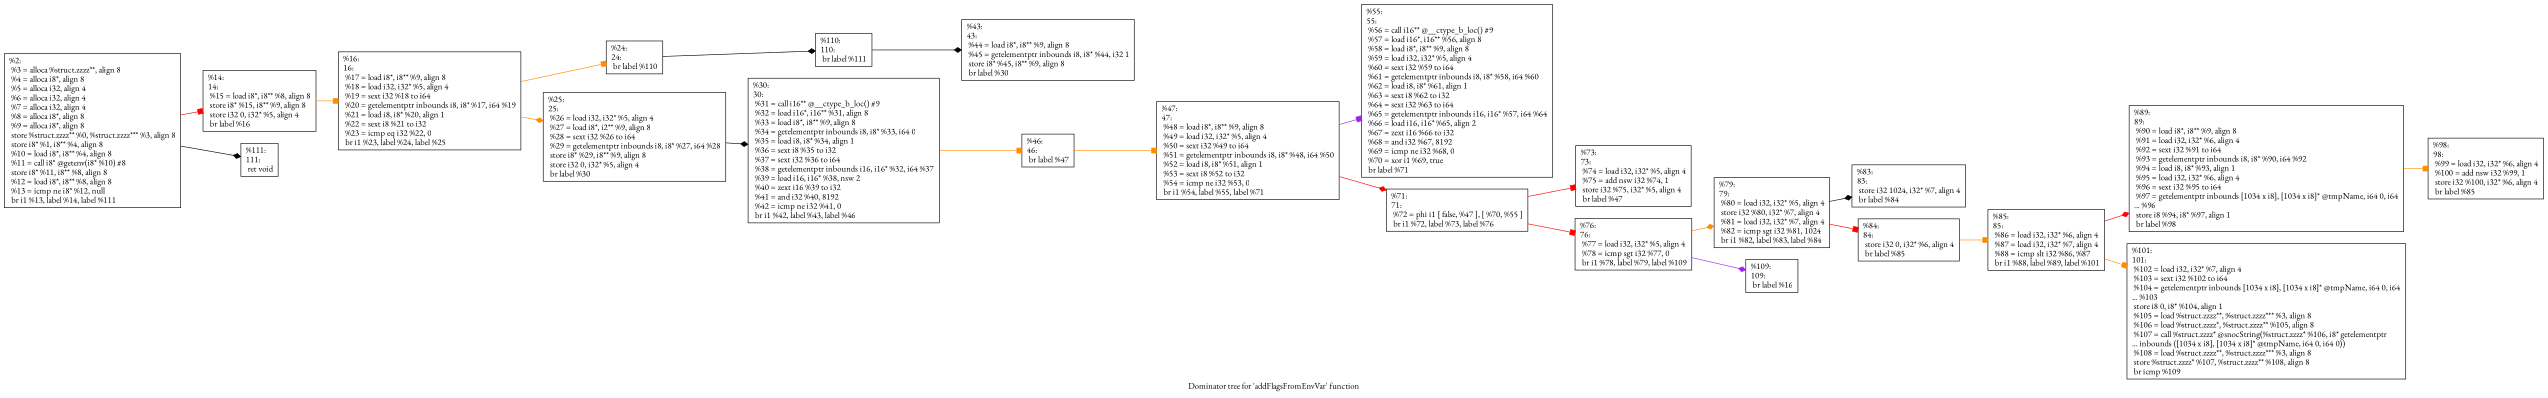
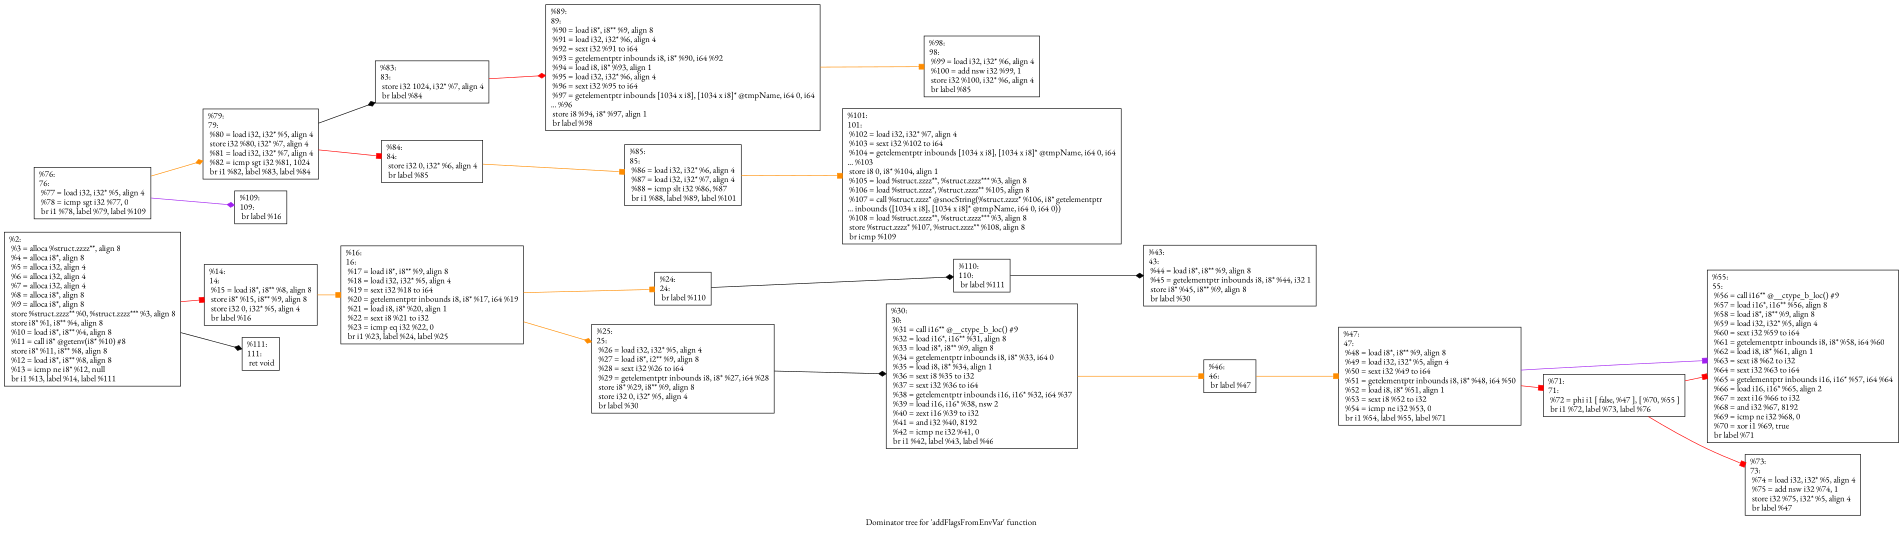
  digraph {
    fontname="EB Garamond"
    label="Dominator tree for 'addFlagsFromEnvVar' function"
    rankdir=LR
    node [fontname="EB Garamond" shape=record]
    edge [arrowhead=box color=darkorange fontname="EB Garamond"]
    n1 [label="{%2:\l  %3 = alloca %struct.zzzz**, align 8\l  %4 = alloca i8*, align 8\l  %5 = alloca i32, align 4\l  %6 = alloca i32, align 4\l  %7 = alloca i32, align 4\l  %8 = alloca i8*, align 8\l  %9 = alloca i8*, align 8\l  store %struct.zzzz** %0, %struct.zzzz*** %3, align 8\l  store i8* %1, i8** %4, align 8\l  %10 = load i8*, i8** %4, align 8\l  %11 = call i8* @getenv(i8* %10) #8\l  store i8* %11, i8** %8, align 8\l  %12 = load i8*, i8** %8, align 8\l  %13 = icmp ne i8* %12, null\l  br i1 %13, label %14, label %111\l}"]
    n2 [label="{%14:\l14:                                               \l  %15 = load i8*, i8** %8, align 8\l  store i8* %15, i8** %9, align 8\l  store i32 0, i32* %5, align 4\l  br label %16\l}"]
    n3 [label="{%111:\l111:                                              \l  ret void\l}"]
    n4 [label="{%16:\l16:                                               \l  %17 = load i8*, i8** %9, align 8\l  %18 = load i32, i32* %5, align 4\l  %19 = sext i32 %18 to i64\l  %20 = getelementptr inbounds i8, i8* %17, i64 %19\l  %21 = load i8, i8* %20, align 1\l  %22 = sext i8 %21 to i32\l  %23 = icmp eq i32 %22, 0\l  br i1 %23, label %24, label %25\l}"]
    n5 [label="{%24:\l24:                                               \l  br label %110\l}"]
    n6 [label="{%25:\l25:                                               \l  %26 = load i32, i32* %5, align 4\l  %27 = load i8*, i2** %9, align 8\l  %28 = sext i32 %26 to i64\l  %29 = getelementptr inbounds i8, i8* %27, i64 %28\l  store i8* %29, i8** %9, align 8\l  store i32 0, i32* %5, align 4\l  br label %30\l}"]
    n7 [label="{%110:\l110:                                              \l  br label %111\l}"]
    n8 [label="{%30:\l30:                                               \l  %31 = call i16** @__ctype_b_loc() #9\l  %32 = load i16*, i16** %31, align 8\l  %33 = load i8*, i8** %9, align 8\l  %34 = getelementptr inbounds i8, i8* %33, i64 0\l  %35 = load i8, i8* %34, align 1\l  %36 = sext i8 %35 to i32\l  %37 = sext i32 %36 to i64\l  %38 = getelementptr inbounds i16, i16* %32, i64 %37\l  %39 = load i16, i16* %38, nsw 2\l  %40 = zext i16 %39 to i32\l  %41 = and i32 %40, 8192\l  %42 = icmp ne i32 %41, 0\l  br i1 %42, label %43, label %46\l}"]
    n9 [label="{%43:\l43:                                               \l  %44 = load i8*, i8** %9, align 8\l  %45 = getelementptr inbounds i8, i8* %44, i32 1\l  store i8* %45, i8** %9, align 8\l  br label %30\l}"]
    n10 [label="{%46:\l46:                                               \l  br label %47\l}"]
    n11 [label="{%47:\l47:                                               \l  %48 = load i8*, i8** %9, align 8\l  %49 = load i32, i32* %5, align 4\l  %50 = sext i32 %49 to i64\l  %51 = getelementptr inbounds i8, i8* %48, i64 %50\l  %52 = load i8, i8* %51, align 1\l  %53 = sext i8 %52 to i32\l  %54 = icmp ne i32 %53, 0\l  br i1 %54, label %55, label %71\l}"]
    n12 [label="{%55:\l55:                                               \l  %56 = call i16** @__ctype_b_loc() #9\l  %57 = load i16*, i16** %56, align 8\l  %58 = load i8*, i8** %9, align 8\l  %59 = load i32, i32* %5, align 4\l  %60 = sext i32 %59 to i64\l  %61 = getelementptr inbounds i8, i8* %58, i64 %60\l  %62 = load i8, i8* %61, align 1\l  %63 = sext i8 %62 to i32\l  %64 = sext i32 %63 to i64\l  %65 = getelementptr inbounds i16, i16* %57, i64 %64\l  %66 = load i16, i16* %65, align 2\l  %67 = zext i16 %66 to i32\l  %68 = and i32 %67, 8192\l  %69 = icmp ne i32 %68, 0\l  %70 = xor i1 %69, true\l  br label %71\l}"]
    n13 [label="{%71:\l71:                                               \l  %72 = phi i1 [ false, %47 ], [ %70, %55 ]\l  br i1 %72, label %73, label %76\l}"]
    n14 [label="{%73:\l73:                                               \l  %74 = load i32, i32* %5, align 4\l  %75 = add nsw i32 %74, 1\l  store i32 %75, i32* %5, align 4\l  br label %47\l}"]
    n15 [label="{%76:\l76:                                               \l  %77 = load i32, i32* %5, align 4\l  %78 = icmp sgt i32 %77, 0\l  br i1 %78, label %79, label %109\l}"]
    n16 [label="{%79:\l79:                                               \l  %80 = load i32, i32* %5, align 4\l  store i32 %80, i32* %7, align 4\l  %81 = load i32, i32* %7, align 4\l  %82 = icmp sgt i32 %81, 1024\l  br i1 %82, label %83, label %84\l}"]
    n17 [label="{%109:\l109:                                              \l  br label %16\l}"]
    n18 [label="{%83:\l83:                                               \l  store i32 1024, i32* %7, align 4\l  br label %84\l}"]
    n19 [label="{%84:\l84:                                               \l  store i32 0, i32* %6, align 4\l  br label %85\l}"]
    n20 [label="{%85:\l85:                                               \l  %86 = load i32, i32* %6, align 4\l  %87 = load i32, i32* %7, align 4\l  %88 = icmp slt i32 %86, %87\l  br i1 %88, label %89, label %101\l}"]
    n21 [label="{%89:\l89:                                               \l  %90 = load i8*, i8** %9, align 8\l  %91 = load i32, i32* %6, align 4\l  %92 = sext i32 %91 to i64\l  %93 = getelementptr inbounds i8, i8* %90, i64 %92\l  %94 = load i8, i8* %93, align 1\l  %95 = load i32, i32* %6, align 4\l  %96 = sext i32 %95 to i64\l  %97 = getelementptr inbounds [1034 x i8], [1034 x i8]* @tmpName, i64 0, i64\l... %96\l  store i8 %94, i8* %97, align 1\l  br label %98\l}"]
    n22 [label="{%101:\l101:                                              \l  %102 = load i32, i32* %7, align 4\l  %103 = sext i32 %102 to i64\l  %104 = getelementptr inbounds [1034 x i8], [1034 x i8]* @tmpName, i64 0, i64\l... %103\l  store i8 0, i8* %104, align 1\l  %105 = load %struct.zzzz**, %struct.zzzz*** %3, align 8\l  %106 = load %struct.zzzz*, %struct.zzzz** %105, align 8\l  %107 = call %struct.zzzz* @snocString(%struct.zzzz* %106, i8* getelementptr\l... inbounds ([1034 x i8], [1034 x i8]* @tmpName, i64 0, i64 0))\l  %108 = load %struct.zzzz**, %struct.zzzz*** %3, align 8\l  store %struct.zzzz* %107, %struct.zzzz** %108, align 8\l  br icmp %109\l}"]
    n23 [label="{%98:\l98:                                               \l  %99 = load i32, i32* %6, align 4\l  %100 = add nsw i32 %99, 1\l  store i32 %100, i32* %6, align 4\l  br label %85\l}"]
    n1 -> n2 [color=red]
    n1 -> n3 [arrowhead=diamond color=black]
    n2 -> n4
    n4 -> n5
    n4 -> n6 [arrowhead=diamond]
    n5 -> n7 [arrowhead=diamond color=black]
    n6 -> n8 [arrowhead=diamond color=black]
    n7 -> n9 [arrowhead=diamond color=black]
    n8 -> n10
    n10 -> n11
    n11 -> n12 [color=purple]
-   n11 -> n13 [arrowhead=diamond color=red]
+   n11 -> n13 [color=red]
    n13 -> n14 [color=red]
-   n13 -> n15 [color=red]
+   n13 -> n12 [color=red]
    n15 -> n16 [arrowhead=diamond]
    n15 -> n17 [arrowhead=diamond color=purple]
    n16 -> n18 [arrowhead=diamond color=black]
    n16 -> n19 [color=red]
    n19 -> n20
-   n20 -> n21 [arrowhead=diamond color=red]
+   n18 -> n21 [arrowhead=diamond color=red]
    n20 -> n22
    n21 -> n23
  }
